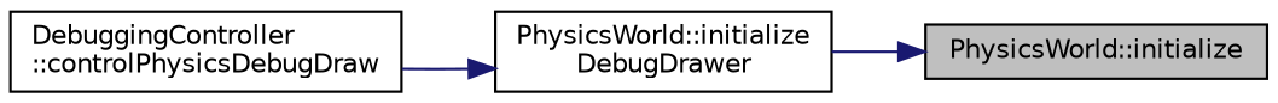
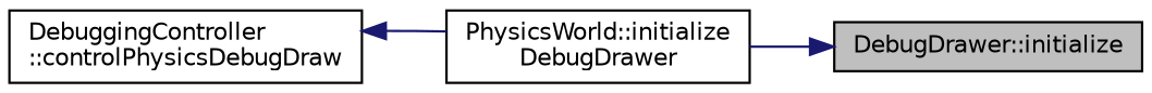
  digraph {
    rankdir=RL
    node [color=black fillcolor=white fontname=Helvetica fontsize=10 shape=record style=filled]
    edge [color=midnightblue dir=back fontname=Helvetica fontsize=10 labelfontname=Helvetica labelfontsize=10 style=solid]
-   n1 [fillcolor=grey75 fontcolor=black height=0.2 label="PhysicsWorld::initialize" width=0.4]
+   n1 [fillcolor=grey75 fontcolor=black height=0.2 label="DebugDrawer::initialize" width=0.4]
    n2 [height=0.2 label="PhysicsWorld::initialize\lDebugDrawer" width=0.4]
    n3 [height=0.2 label="DebuggingController\l::controlPhysicsDebugDraw" width=0.4]
    n1 -> n2
-   n2 -> n3
+   n3 -> n2
  }
